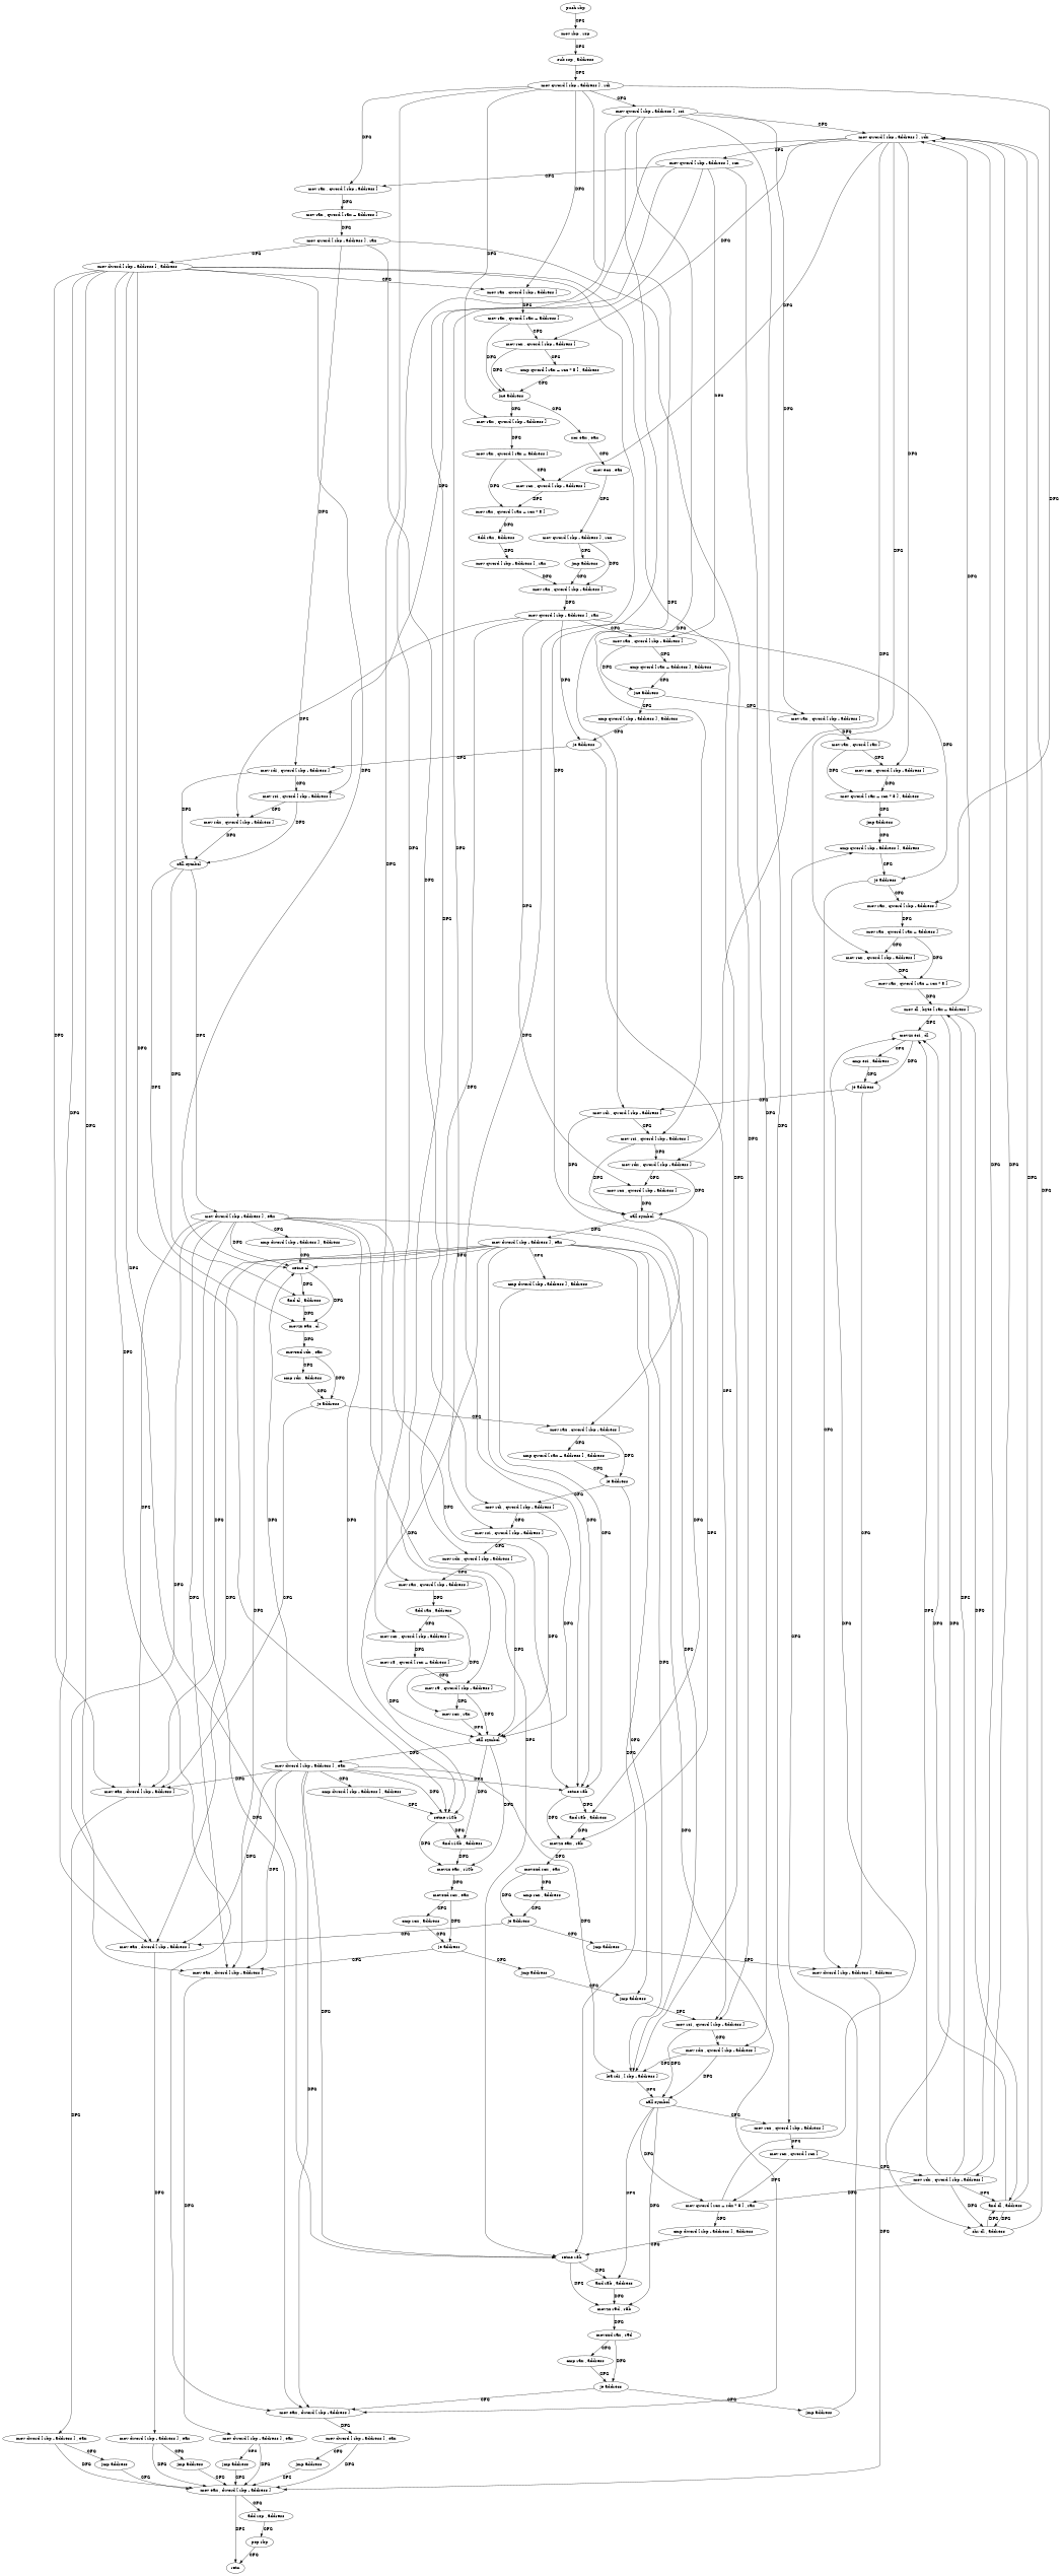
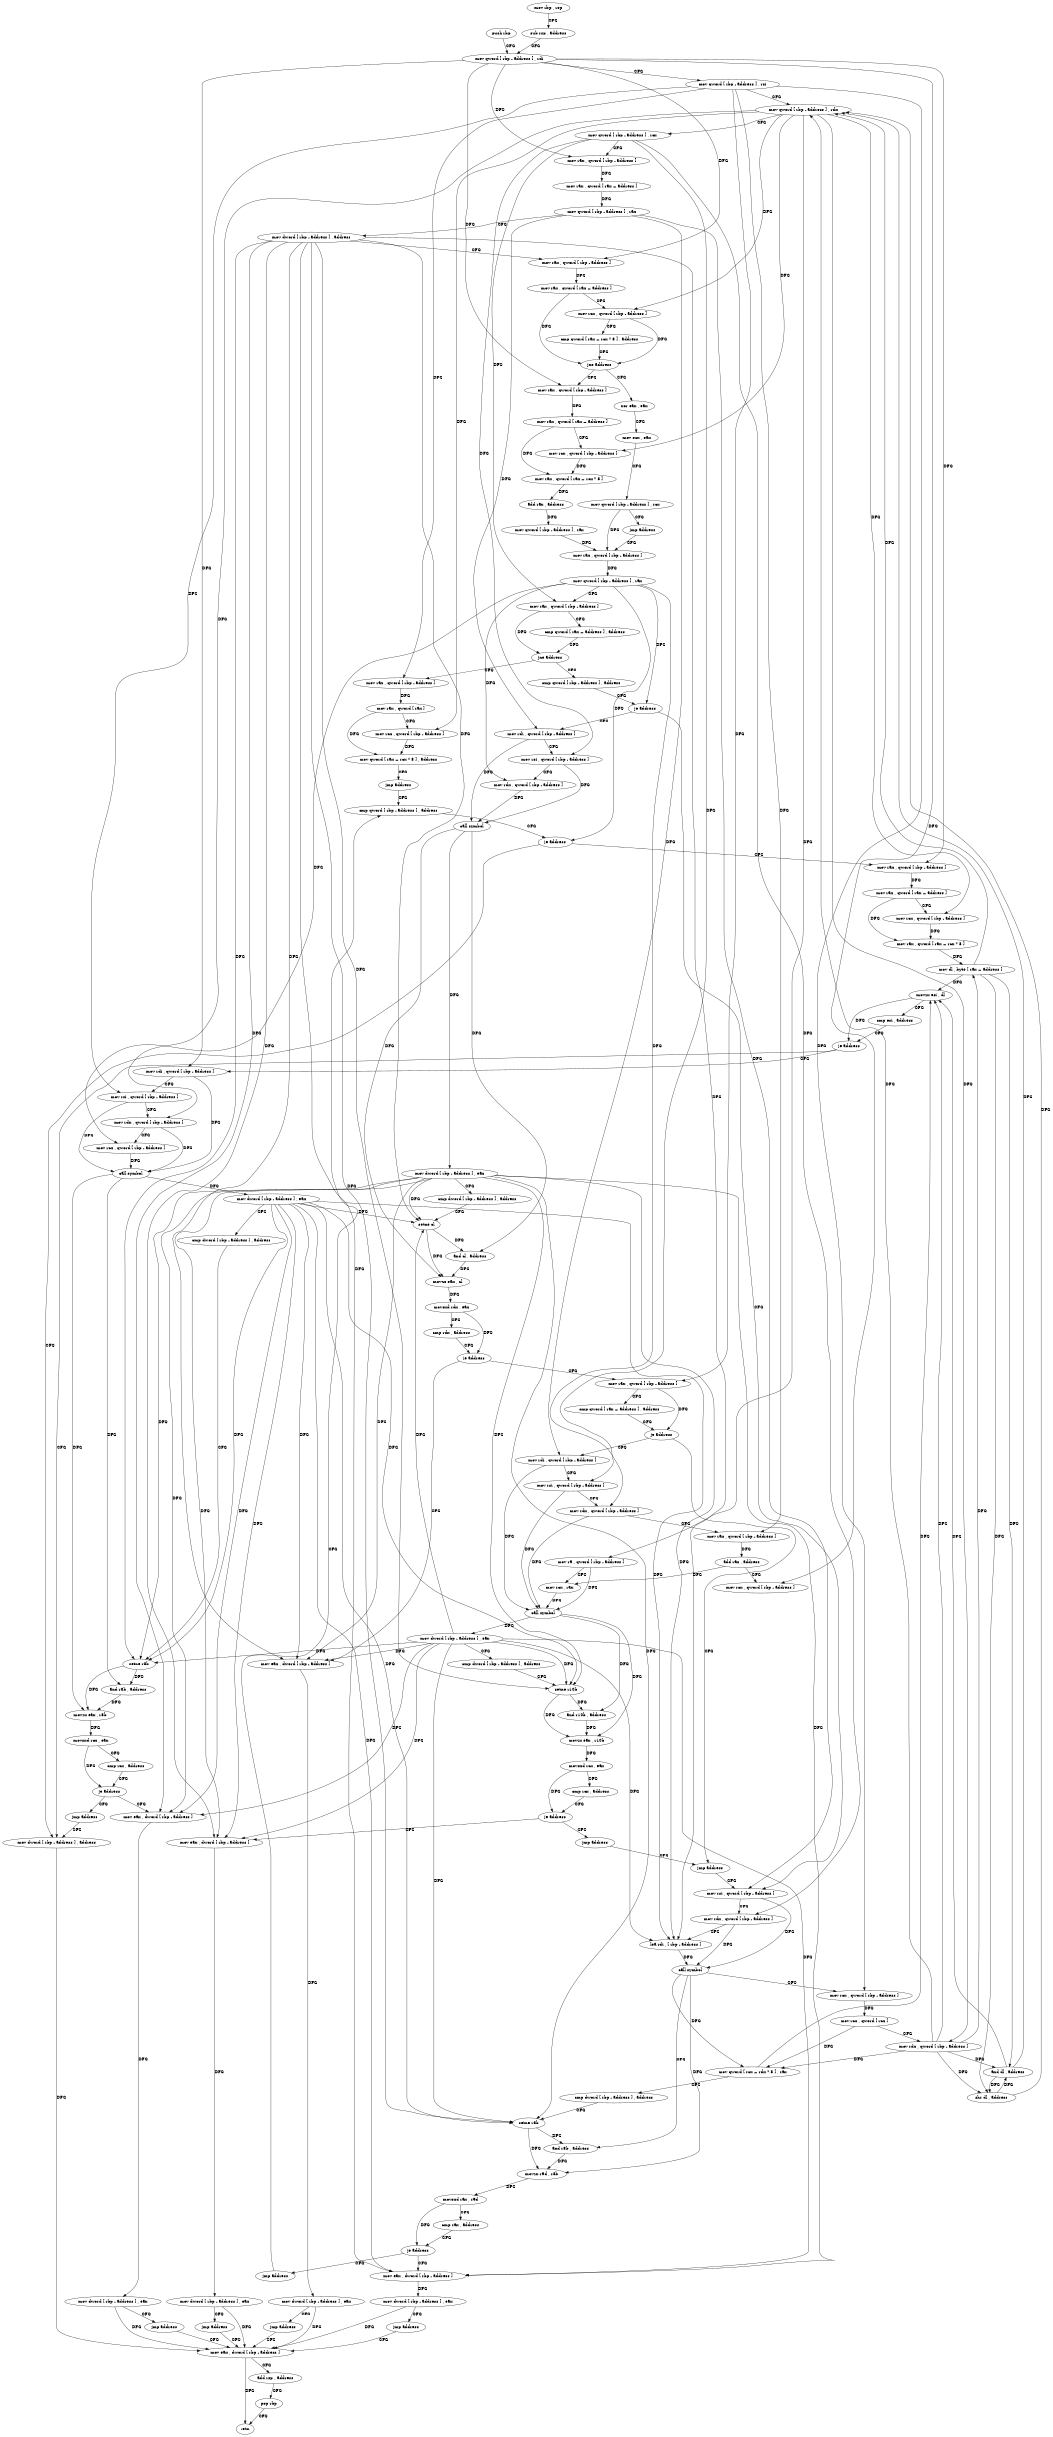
  digraph {
    n1 [label="push rbp"]
    n2 [label="mov rbp , rsp"]
    n3 [label="sub rsp , address"]
    n4 [label="mov qword [ rbp - address ] , rdi"]
    n5 [label="mov qword [ rbp - address ] , rsi"]
    n6 [label="mov rax , qword [ rbp - address ]"]
    n7 [label="mov rax , qword [ rbp - address ]"]
    n8 [label="mov rax , qword [ rbp - address ]"]
    n9 [label="mov rax , qword [ rbp - address ]"]
    n10 [label="mov rdi , qword [ rbp - address ]"]
    n11 [label="mov rcx , qword [ rbp - address ]"]
    n12 [label="mov qword [ rbp - address ] , rdx"]
    n13 [label="mov rax , qword [ rbp - address ]"]
    n14 [label="mov rcx , qword [ rbp - address ]"]
    n15 [label="mov rax , qword [ rbp - address ]"]
    n16 [label="mov rax , qword [ rbp - address ]"]
    n17 [label="mov rsi , qword [ rbp - address ]"]
    n18 [label="mov rax , qword [ rax + address ]"]
    n19 [label="mov rax , qword [ rax + address ]"]
    n20 [label="mov rax , qword [ rax + address ]"]
    n21 [label="mov rax , qword [ rax + address ]"]
    n22 [label="call symbol"]
-   n23 [label="mov r8 , qword [ rcx + address ]"]
    n24 [label="mov qword [ rbp - address ] , rcx"]
    n25 [label="mov rcx , qword [ rbp - address ]"]
    n26 [label="mov rcx , qword [ rbp - address ]"]
    n27 [label="mov rcx , qword [ rbp - address ]"]
    n28 [label="mov rdx , qword [ rbp - address ]"]
    n29 [label="mov rcx , qword [ rbp - address ]"]
    n30 [label="mov r9 , qword [ rbp - address ]"]
    n31 [label="mov rdx , qword [ rbp - address ]"]
    n32 [label="mov rax , qword [ rax ]"]
    n33 [label="mov rcx , qword [ rcx ]"]
    n34 [label="cmp qword [ rax + address ] , address"]
    n35 [label="je address"]
    n36 [label="add rax , address"]
    n37 [label="mov rax , qword [ rbp - address ]"]
    n38 [label="mov rdx , qword [ rbp - address ]"]
    n39 [label="mov rsi , qword [ rbp - address ]"]
    n40 [label="mov rsi , qword [ rbp - address ]"]
    n41 [label="jne address"]
    n42 [label="cmp qword [ rax + rcx * 8 ] , address"]
    n43 [label="mov rax , qword [ rax + rcx * 8 ]"]
    n44 [label="mov qword [ rax + rcx * 8 ] , address"]
    n45 [label="mov qword [ rcx + rdx * 8 ] , rax"]
    n46 [label="mov dl , byte [ rax + address ]"]
    n47 [label="shr dl , address"]
    n48 [label="and dl , address"]
    n49 [label="movzx esi , dl"]
    n50 [label="mov rax , qword [ rax + rcx * 8 ]"]
    n51 [label="call symbol"]
    n52 [label="mov rcx , rax"]
    n53 [label="mov rcx , qword [ rbp - address ]"]
    n54 [label="cmp qword [ rax + address ] , address"]
    n55 [label="jne address"]
    n56 [label="lea rdi , [ rbp - address ]"]
    n57 [label="call symbol"]
    n58 [label="call symbol"]
    n59 [label="mov rdx , qword [ rbp - address ]"]
    n60 [label="mov rdx , qword [ rbp - address ]"]
    n61 [label="mov qword [ rbp - address ] , rax"]
    n62 [label="mov dword [ rbp - address ] , address"]
    n63 [label="mov rsi , qword [ rbp - address ]"]
    n64 [label="mov rdi , qword [ rbp - address ]"]
    n65 [label="mov rdi , qword [ rbp - address ]"]
    n66 [label="setne r8b"]
    n67 [label="mov eax , dword [ rbp - address ]"]
    n68 [label="setne cl"]
    n69 [label="mov eax , dword [ rbp - address ]"]
    n70 [label="setne r10b"]
    n71 [label="mov eax , dword [ rbp - address ]"]
    n72 [label="setne r8b"]
    n73 [label="mov eax , dword [ rbp - address ]"]
    n74 [label="and r8b , address"]
    n75 [label="movzx r9d , r8b"]
    n76 [label="mov dword [ rbp - address ] , eax"]
    n77 [label="and cl , address"]
    n78 [label="movzx eax , cl"]
    n79 [label="mov dword [ rbp - address ] , eax"]
    n80 [label="and r10b , address"]
    n81 [label="movzx eax , r10b"]
    n82 [label="mov dword [ rbp - address ] , eax"]
    n83 [label="and r8b , address"]
    n84 [label="movzx eax , r8b"]
    n85 [label="mov dword [ rbp - address ] , eax"]
    n86 [label="xor eax , eax"]
    n87 [label="mov ecx , eax"]
    n88 [label="mov qword [ rbp - address ] , rcx"]
    n89 [label="add rax , address"]
    n90 [label="mov qword [ rbp - address ] , rax"]
    n91 [label="mov rax , qword [ rbp - address ]"]
    n92 [label="mov qword [ rbp - address ] , rax"]
    n93 [label="je address"]
    n94 [label="je address"]
    n95 [label="jmp address"]
    n96 [label="cmp qword [ rbp - address ] , address"]
    n97 [label="mov dword [ rbp - address ] , eax"]
    n98 [label="jmp address"]
    n99 [label="cmp qword [ rbp - address ] , address"]
    n100 [label="mov dword [ rbp - address ] , address"]
    n101 [label="cmp dword [ rbp - address ] , address"]
    n102 [label="movsxd rax , r9d"]
    n103 [label="cmp esi , address"]
    n104 [label="je address"]
    n105 [label="cmp rax , address"]
    n106 [label="je address"]
    n107 [label="jmp address"]
    n108 [label="mov eax , dword [ rbp - address ]"]
    n109 [label="jmp address"]
    n110 [label="cmp dword [ rbp - address ] , address"]
    n111 [label="movsxd rdx , eax"]
    n112 [label="cmp rdx , address"]
    n113 [label="je address"]
    n114 [label="jmp address"]
    n115 [label="jmp address"]
    n116 [label="add rsp , address"]
    n117 [label=retn]
    n118 [label="pop rbp"]
    n119 [label="mov dword [ rbp - address ] , eax"]
    n120 [label="mov dword [ rbp - address ] , eax"]
    n121 [label="cmp dword [ rbp - address ] , address"]
    n122 [label="movsxd rcx , eax"]
    n123 [label="cmp rcx , address"]
    n124 [label="je address"]
    n125 [label="jmp address"]
    n126 [label="jmp address"]
    n127 [label="cmp dword [ rbp - address ] , address"]
    n128 [label="movsxd rcx , eax"]
    n129 [label="cmp rcx , address"]
    n130 [label="je address"]
    n131 [label="jmp address"]
    n132 [label="jmp address"]
-   n1 -> n2 [label=CFG]
+   n1 -> n4 [label=CFG]
    n2 -> n3 [label=CFG]
    n3 -> n4 [label=CFG]
    n4 -> n5 [label=CFG]
    n4 -> n6 [label=DFG]
    n4 -> n7 [label=DFG]
    n4 -> n8 [label=DFG]
    n4 -> n9 [label=DFG]
    n4 -> n10 [label=DFG]
    n4 -> n11 [label=DFG]
    n5 -> n12 [label=CFG]
    n5 -> n13 [label=DFG]
    n5 -> n14 [label=DFG]
    n5 -> n15 [label=DFG]
    n5 -> n16 [label=DFG]
    n5 -> n17 [label=DFG]
    n6 -> n18 [label=DFG]
    n7 -> n19 [label=DFG]
    n8 -> n20 [label=DFG]
    n9 -> n21 [label=DFG]
    n10 -> n17 [label=CFG]
    n10 -> n22 [label=DFG]
-   n11 -> n23 [label=DFG]
    n12 -> n24 [label=CFG]
    n12 -> n25 [label=DFG]
    n12 -> n26 [label=DFG]
    n12 -> n27 [label=DFG]
    n12 -> n28 [label=DFG]
    n12 -> n29 [label=DFG]
    n12 -> n30 [label=DFG]
    n12 -> n31 [label=DFG]
    n13 -> n32 [label=DFG]
    n14 -> n33 [label=DFG]
    n15 -> n34 [label=CFG]
    n15 -> n35 [label=DFG]
    n16 -> n36 [label=DFG]
    n17 -> n22 [label=DFG]
    n17 -> n31 [label=CFG]
    n18 -> n61 [label=DFG]
    n19 -> n25 [label=CFG]
    n19 -> n41 [label=DFG]
    n20 -> n26 [label=CFG]
    n20 -> n43 [label=DFG]
    n21 -> n29 [label=CFG]
    n21 -> n50 [label=DFG]
    n22 -> n83 [label=DFG]
    n22 -> n84 [label=DFG]
    n22 -> n120 [label=DFG]
-   n23 -> n30 [label=CFG]
-   n23 -> n51 [label=DFG]
    n24 -> n6 [label=CFG]
    n24 -> n37 [label=DFG]
    n24 -> n38 [label=DFG]
    n24 -> n39 [label=DFG]
    n24 -> n40 [label=DFG]
    n25 -> n41 [label=DFG]
    n25 -> n42 [label=CFG]
    n26 -> n43 [label=DFG]
    n27 -> n44 [label=DFG]
    n28 -> n12 [label=DFG]
    n28 -> n45 [label=DFG]
    n28 -> n46 [label=DFG]
    n28 -> n47 [label=DFG]
    n28 -> n48 [label=DFG]
    n28 -> n49 [label=DFG]
    n29 -> n50 [label=DFG]
    n30 -> n51 [label=DFG]
    n30 -> n52 [label=CFG]
    n31 -> n22 [label=DFG]
    n31 -> n53 [label=CFG]
    n32 -> n27 [label=CFG]
    n32 -> n44 [label=DFG]
    n33 -> n28 [label=CFG]
    n33 -> n45 [label=DFG]
    n34 -> n35 [label=CFG]
    n35 -> n65 [label=CFG]
    n35 -> n114 [label=CFG]
    n36 -> n11 [label=CFG]
    n36 -> n52 [label=DFG]
    n37 -> n54 [label=CFG]
    n37 -> n55 [label=DFG]
    n38 -> n56 [label=CFG]
    n38 -> n57 [label=DFG]
    n39 -> n58 [label=DFG]
    n39 -> n59 [label=CFG]
    n40 -> n51 [label=DFG]
    n40 -> n60 [label=CFG]
    n41 -> n8 [label=CFG]
    n41 -> n86 [label=CFG]
    n42 -> n41 [label=CFG]
    n43 -> n89 [label=DFG]
    n44 -> n98 [label=CFG]
    n45 -> n49 [label=DFG]
    n45 -> n101 [label=CFG]
    n46 -> n12 [label=DFG]
    n46 -> n47 [label=DFG]
    n46 -> n48 [label=DFG]
    n46 -> n49 [label=DFG]
    n47 -> n12 [label=DFG]
    n47 -> n48 [label=DFG]
    n48 -> n12 [label=DFG]
    n48 -> n47 [label=DFG]
    n48 -> n49 [label=DFG]
    n49 -> n103 [label=CFG]
    n49 -> n104 [label=DFG]
    n50 -> n46 [label=DFG]
    n51 -> n80 [label=DFG]
    n51 -> n81 [label=DFG]
    n51 -> n119 [label=DFG]
    n52 -> n51 [label=DFG]
    n53 -> n22 [label=DFG]
    n54 -> n55 [label=CFG]
    n55 -> n13 [label=CFG]
    n55 -> n96 [label=CFG]
    n56 -> n57 [label=DFG]
    n57 -> n14 [label=CFG]
    n57 -> n45 [label=DFG]
    n57 -> n74 [label=DFG]
    n57 -> n75 [label=DFG]
    n58 -> n77 [label=DFG]
    n58 -> n78 [label=DFG]
    n58 -> n97 [label=DFG]
    n59 -> n58 [label=DFG]
    n60 -> n16 [label=CFG]
    n60 -> n51 [label=DFG]
    n61 -> n62 [label=CFG]
    n61 -> n63 [label=DFG]
    n61 -> n64 [label=DFG]
    n61 -> n65 [label=DFG]
    n62 -> n7 [label=CFG]
    n62 -> n56 [label=DFG]
    n62 -> n66 [label=DFG]
    n62 -> n67 [label=DFG]
    n62 -> n68 [label=DFG]
    n62 -> n69 [label=DFG]
    n62 -> n70 [label=DFG]
    n62 -> n71 [label=DFG]
    n62 -> n72 [label=DFG]
    n62 -> n73 [label=DFG]
    n63 -> n38 [label=CFG]
    n63 -> n57 [label=DFG]
    n64 -> n39 [label=CFG]
    n64 -> n58 [label=DFG]
    n65 -> n40 [label=CFG]
    n65 -> n51 [label=DFG]
    n66 -> n74 [label=DFG]
    n66 -> n75 [label=DFG]
    n67 -> n76 [label=DFG]
    n68 -> n77 [label=DFG]
    n68 -> n78 [label=DFG]
    n69 -> n79 [label=DFG]
    n70 -> n80 [label=DFG]
    n70 -> n81 [label=DFG]
    n71 -> n82 [label=DFG]
    n72 -> n83 [label=DFG]
    n72 -> n84 [label=DFG]
    n73 -> n85 [label=DFG]
    n74 -> n75 [label=DFG]
    n75 -> n102 [label=DFG]
    n76 -> n108 [label=DFG]
    n76 -> n109 [label=CFG]
    n77 -> n78 [label=DFG]
    n78 -> n111 [label=DFG]
    n79 -> n108 [label=DFG]
    n79 -> n115 [label=CFG]
    n80 -> n81 [label=DFG]
    n81 -> n122 [label=DFG]
    n82 -> n108 [label=DFG]
    n82 -> n126 [label=CFG]
    n83 -> n84 [label=DFG]
    n84 -> n128 [label=DFG]
    n85 -> n108 [label=DFG]
    n85 -> n132 [label=CFG]
    n86 -> n87 [label=CFG]
    n87 -> n88 [label=CFG]
    n88 -> n91 [label=DFG]
    n88 -> n95 [label=CFG]
    n89 -> n90 [label=DFG]
    n90 -> n91 [label=DFG]
    n91 -> n92 [label=DFG]
    n92 -> n37 [label=CFG]
    n92 -> n53 [label=DFG]
    n92 -> n59 [label=DFG]
    n92 -> n60 [label=DFG]
    n92 -> n93 [label=DFG]
    n92 -> n94 [label=DFG]
    n93 -> n63 [label=CFG]
    n93 -> n64 [label=CFG]
    n94 -> n9 [label=CFG]
    n94 -> n100 [label=CFG]
    n95 -> n91 [label=CFG]
    n96 -> n93 [label=CFG]
    n97 -> n56 [label=DFG]
    n97 -> n66 [label=DFG]
    n97 -> n67 [label=DFG]
    n97 -> n68 [label=DFG]
    n97 -> n69 [label=DFG]
    n97 -> n70 [label=DFG]
    n97 -> n71 [label=DFG]
    n97 -> n72 [label=DFG]
    n97 -> n73 [label=DFG]
    n97 -> n110 [label=CFG]
    n98 -> n99 [label=CFG]
    n99 -> n94 [label=CFG]
    n100 -> n108 [label=DFG]
    n101 -> n66 [label=CFG]
    n102 -> n105 [label=CFG]
    n102 -> n106 [label=DFG]
    n103 -> n104 [label=CFG]
    n104 -> n10 [label=CFG]
    n104 -> n100 [label=CFG]
    n105 -> n106 [label=CFG]
    n106 -> n67 [label=CFG]
    n106 -> n107 [label=CFG]
    n107 -> n99 [label=CFG]
    n108 -> n116 [label=CFG]
    n108 -> n117 [label=DFG]
    n109 -> n108 [label=CFG]
    n110 -> n68 [label=CFG]
    n111 -> n112 [label=CFG]
    n111 -> n113 [label=DFG]
    n112 -> n113 [label=CFG]
    n113 -> n15 [label=CFG]
    n113 -> n69 [label=CFG]
    n114 -> n63 [label=CFG]
    n115 -> n108 [label=CFG]
    n116 -> n118 [label=CFG]
    n118 -> n117 [label=CFG]
    n119 -> n56 [label=DFG]
    n119 -> n66 [label=DFG]
    n119 -> n67 [label=DFG]
    n119 -> n68 [label=DFG]
    n119 -> n69 [label=DFG]
    n119 -> n70 [label=DFG]
    n119 -> n71 [label=DFG]
    n119 -> n72 [label=DFG]
    n119 -> n73 [label=DFG]
    n119 -> n121 [label=CFG]
    n120 -> n56 [label=DFG]
    n120 -> n66 [label=DFG]
    n120 -> n67 [label=DFG]
    n120 -> n68 [label=DFG]
    n120 -> n69 [label=DFG]
    n120 -> n70 [label=DFG]
    n120 -> n71 [label=DFG]
    n120 -> n72 [label=DFG]
    n120 -> n73 [label=DFG]
    n120 -> n127 [label=CFG]
    n121 -> n70 [label=CFG]
    n122 -> n123 [label=CFG]
    n122 -> n124 [label=DFG]
    n123 -> n124 [label=CFG]
    n124 -> n71 [label=CFG]
    n124 -> n125 [label=CFG]
    n125 -> n114 [label=CFG]
    n126 -> n108 [label=CFG]
    n127 -> n72 [label=CFG]
    n128 -> n129 [label=CFG]
    n128 -> n130 [label=DFG]
    n129 -> n130 [label=CFG]
    n130 -> n73 [label=CFG]
    n130 -> n131 [label=CFG]
    n131 -> n100 [label=CFG]
    n132 -> n108 [label=CFG]
  }
